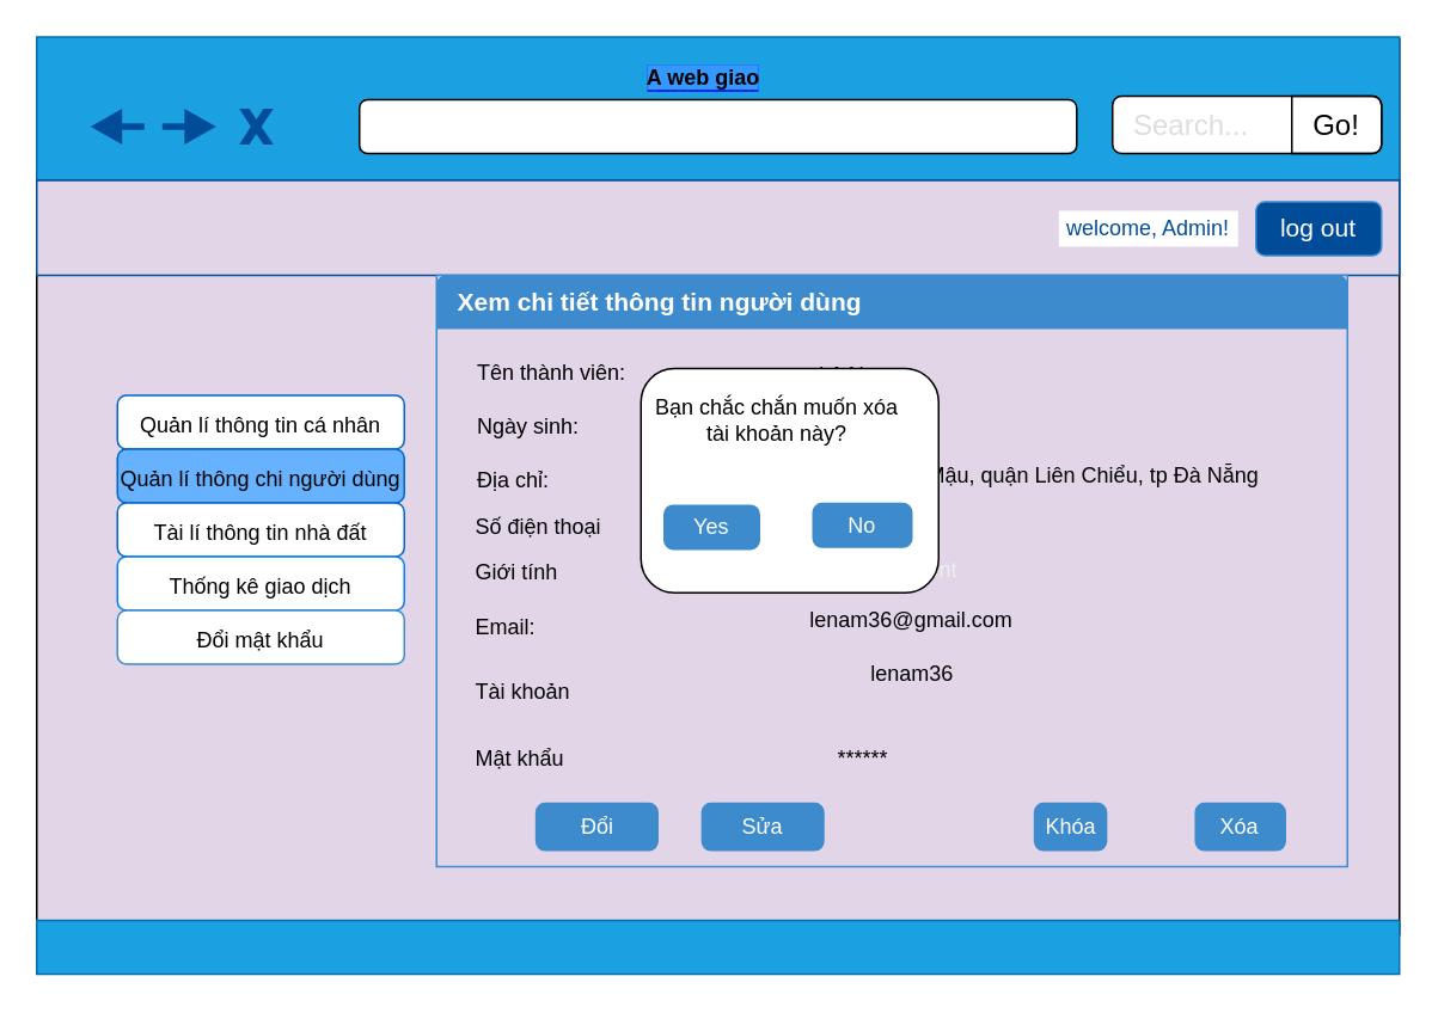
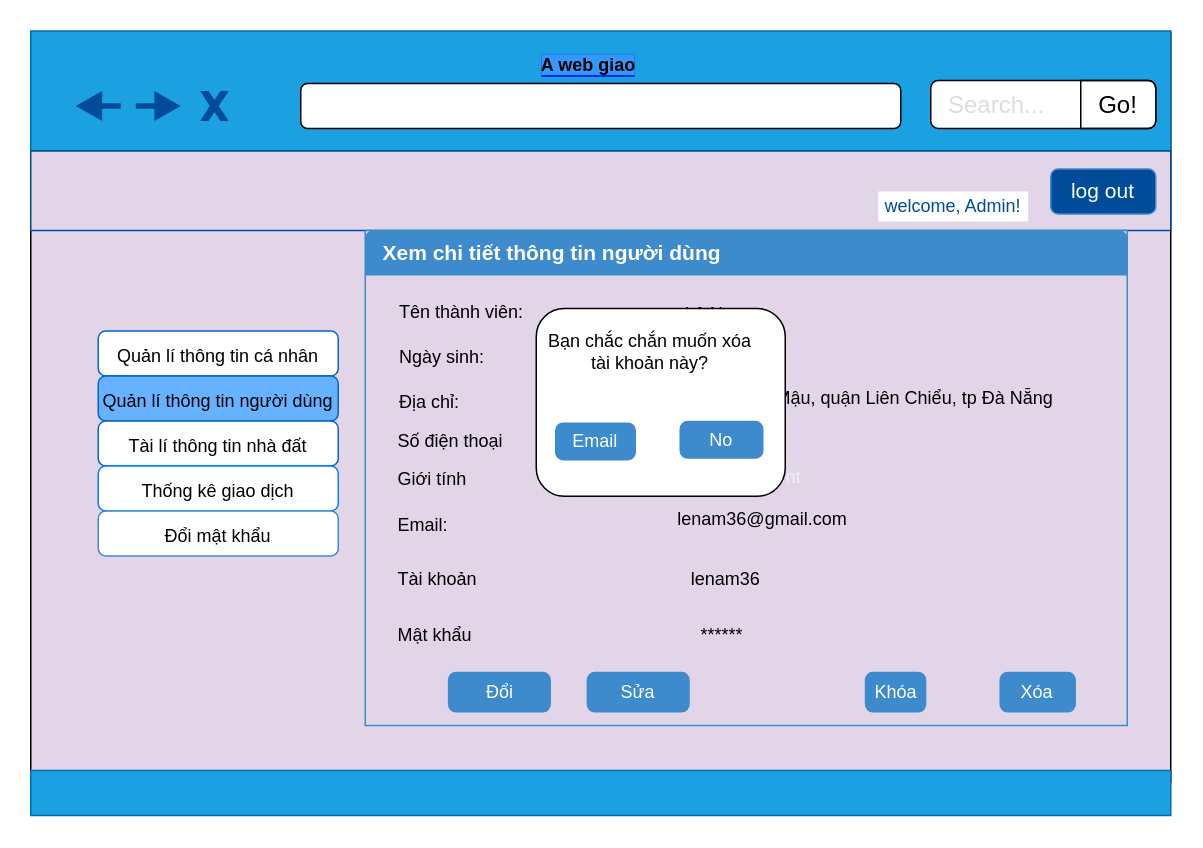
  <mxCell id="0" />
  <mxCell id="1" parent="0" />
  <mxCell id="2" value="" style="rounded=0;whiteSpace=wrap;html=1;fillColor=#E1D5E7;" parent="1" vertex="1"><mxGeometry y="21" width="760" height="500" as="geometry" x="20" /></mxCell>
  <mxCell id="3" value="" style="rounded=0;whiteSpace=wrap;html=1;fillColor=#1ba1e2;strokeColor=#006EAF;fontColor=#ffffff;" parent="1" vertex="1"><mxGeometry y="20" width="760" height="80" as="geometry" x="20" /></mxCell>
  <mxCell id="4" value="" style="rounded=0;whiteSpace=wrap;html=1;fillColor=#1ba1e2;strokeColor=#006EAF;fontColor=#ffffff;" parent="1" vertex="1"><mxGeometry y="513" width="760" height="30" as="geometry" x="20" /></mxCell>
  <mxCell id="5" value="" style="rounded=1;whiteSpace=wrap;html=1;" parent="1" vertex="1"><mxGeometry x="200" y="55" width="400" height="30" as="geometry" /></mxCell>
  <mxCell id="6" value="Search..." style="html=1;shadow=0;shape=mxgraph.bootstrap.rrect;fillColor=#ffffff;rSize=5;strokeColor=#000000;align=left;spacingLeft=10;fontSize=16;fontColor=#dddddd;whiteSpace=wrap;" parent="1" vertex="1"><mxGeometry x="620" y="53" width="150" height="32" as="geometry" /></mxCell>
  <mxCell id="7" value="Go!" style="html=1;shadow=0;dashed=0;shape=mxgraph.bootstrap.rightButton;rSize=5;strokeColor=#000000;fillColor=none;fontSize=16;whiteSpace=wrap;resizeHeight=1;" parent="6" vertex="1"><mxGeometry x="1" width="50" height="32" relative="1" as="geometry"><mxPoint x="-50" as="offset" /></mxGeometry></mxCell>
  <mxCell id="8" value="" style="verticalLabelPosition=bottom;verticalAlign=top;html=1;shape=mxgraph.basic.x;strokeColor=none;fillColor=#004C99;fontColor=#ffffff;" parent="1" vertex="1"><mxGeometry x="133" y="60" width="19" height="20" as="geometry" /></mxCell>
  <mxCell id="9" value="" style="shape=image;html=1;verticalAlign=top;verticalLabelPosition=bottom;labelBackgroundColor=#ffffff;imageAspect=0;aspect=fixed;image=https://cdn0.iconfinder.com/data/icons/my-house-1/512/09-house-128.png;fillColor=#0000FF;" parent="1" vertex="1"><mxGeometry x="160" y="55" width="30" height="30" as="geometry" /></mxCell>
  <mxCell id="10" value="" style="html=1;shadow=0;dashed=0;align=center;verticalAlign=middle;shape=mxgraph.arrows2.arrow;dy=0.82;dx=17.6;flipH=1;notch=0;labelBackgroundColor=#0000ff;fillColor=#004C99;strokeColor=none;" parent="1" vertex="1"><mxGeometry x="50" y="60" width="30" height="20" as="geometry" /></mxCell>
  <mxCell id="11" value="" style="html=1;shadow=0;dashed=0;align=center;verticalAlign=middle;shape=mxgraph.arrows2.arrow;dy=0.82;dx=17.6;flipH=1;notch=0;labelBackgroundColor=#0000ff;fillColor=#004C99;strokeColor=none;rotation=180;" parent="1" vertex="1"><mxGeometry x="90" y="60" width="30" height="20" as="geometry" /></mxCell>
  <mxCell id="12" value="&lt;b style=&quot;background-color: rgb(51 , 153 , 255)&quot;&gt;A web giao&lt;/b&gt;" style="text;html=1;align=center;verticalAlign=middle;whiteSpace=wrap;rounded=0;labelBackgroundColor=#0000ff;" parent="1" vertex="1"><mxGeometry x="347" y="33" width="90" height="20" as="geometry" /></mxCell>
  <mxCell id="13" value="" style="rounded=0;whiteSpace=wrap;html=1;strokeColor=#004C99;fillColor=#E1D5E7;" parent="1" vertex="1"><mxGeometry y="100" width="760" height="53" as="geometry" x="20" /></mxCell>
  <mxCell id="14" value="log out" style="html=1;shadow=0;dashed=0;shape=mxgraph.bootstrap.rrect;rSize=5;fillColor=#004C99;align=center;strokeColor=#3D8BCD;fontColor=#ffffff;fontSize=14;whiteSpace=wrap;" parent="1" vertex="1"><mxGeometry x="700" y="112" width="70" height="30" as="geometry" /></mxCell>
- <mxCell id="15" value="&lt;font color=&quot;#004c99&quot;&gt;welcome, Admin!&lt;/font&gt;" style="text;html=1;strokeColor=none;fillColor=#FFFFFF;align=center;verticalAlign=middle;whiteSpace=wrap;rounded=0;" parent="1" vertex="1"><mxGeometry x="590" y="117" width="100" height="20" as="geometry" /></mxCell>
+ <mxCell id="15" value="&lt;font color=&quot;#004c99&quot;&gt;welcome, Admin!&lt;/font&gt;" style="text;html=1;strokeColor=none;fillColor=#FFFFFF;align=center;verticalAlign=middle;whiteSpace=wrap;rounded=0;" parent="1" vertex="1"><mxGeometry x="585" y="127" width="100" height="20" as="geometry" /></mxCell>
  <mxCell id="16" value="Panel content" style="text;html=1;strokeColor=#3D8BCD;fillColor=#E1D5E7;align=center;verticalAlign=middle;whiteSpace=wrap;rounded=0;shadow=0;dashed=0;fontFamily=Helvetica;fontSize=12;fontColor=#f0f0f0;" parent="1" vertex="1"><mxGeometry x="243" y="153" width="508" height="330" as="geometry" /></mxCell>
  <mxCell id="17" value="Xem chi tiết thông tin người dùng" style="html=1;shadow=0;dashed=0;shape=mxgraph.bootstrap.topButton;rSize=5;strokeColor=none;fillColor=#3D8BCD;fontColor=#ffffff;fontSize=14;fontStyle=1;align=left;spacingLeft=10;whiteSpace=wrap;resizeWidth=1;" parent="16" vertex="1"><mxGeometry width="508.0" height="30" relative="1" as="geometry" /></mxCell>
  <mxCell id="18" value="Tên thành viên:" style="text;html=1;strokeColor=none;fillColor=none;align=left;verticalAlign=middle;whiteSpace=wrap;rounded=0;" parent="16" vertex="1"><mxGeometry x="21.167" y="43.607" width="127" height="23.571" as="geometry" /></mxCell>
  <mxCell id="19" value="Ngày sinh:&lt;span style=&quot;font-family: &amp;#34;helvetica&amp;#34; , &amp;#34;arial&amp;#34; , sans-serif ; font-size: 0px ; white-space: nowrap&quot;&gt;%3CmxGraphModel%3E%3Croot%3E%3CmxCell%20id%3D%220%22%2F%3E%3CmxCell%20id%3D%221%22%20parent%3D%220%22%2F%3E%3CmxCell%20id%3D%222%22%20value%3D%22T%C3%AAn%20th%C3%A0nh%20vi%C3%AAn%3A%22%20style%3D%22text%3Bhtml%3D1%3BstrokeColor%3Dnone%3BfillColor%3Dnone%3Balign%3Dcenter%3BverticalAlign%3Dmiddle%3BwhiteSpace%3Dwrap%3Brounded%3D0%3B%22%20vertex%3D%221%22%20parent%3D%221%22%3E%3CmxGeometry%20x%3D%22252%22%20y%3D%22217%22%20width%3D%22120%22%20height%3D%2220%22%20as%3D%22geometry%22%2F%3E%3C%2FmxCell%3E%3C%2Froot%3E%3C%2FmxGraphModel%3E&lt;/span&gt;&lt;span style=&quot;font-family: &amp;#34;helvetica&amp;#34; , &amp;#34;arial&amp;#34; , sans-serif ; font-size: 0px ; white-space: nowrap&quot;&gt;%3CmxGraphModel%3E%3Croot%3E%3CmxCell%20id%3D%220%22%2F%3E%3CmxCell%20id%3D%221%22%20parent%3D%220%22%2F%3E%3CmxCell%20id%3D%222%22%20value%3D%22T%C3%AAn%20th%C3%A0nh%20vi%C3%AAn%3A%22%20style%3D%22text%3Bhtml%3D1%3BstrokeColor%3Dnone%3BfillColor%3Dnone%3Balign%3Dcenter%3BverticalAlign%3Dmiddle%3BwhiteSpace%3Dwrap%3Brounded%3D0%3B%22%20vertex%3D%221%22%20parent%3D%221%22%3E%3CmxGeometry%20x%3D%22252%22%20y%3D%22217%22%20width%3D%22120%22%20height%3D%2220%22%20as%3D%22geometry%22%2F%3E%3C%2FmxCell%3E%3C%2Froot%3E%3C%2FmxGraphModel%3E&lt;/span&gt;" style="text;html=1;strokeColor=none;fillColor=none;align=left;verticalAlign=middle;whiteSpace=wrap;rounded=0;" parent="16" vertex="1"><mxGeometry x="21.167" y="73.071" width="127" height="23.571" as="geometry" /></mxCell>
  <mxCell id="20" value="Địa chỉ:" style="text;html=1;strokeColor=none;fillColor=none;align=left;verticalAlign=middle;whiteSpace=wrap;rounded=0;" parent="16" vertex="1"><mxGeometry x="21" y="102.987" width="110" height="23.255" as="geometry" /></mxCell>
  <mxCell id="21" value="Số điện thoại" style="text;html=1;strokeColor=none;fillColor=none;align=left;verticalAlign=middle;whiteSpace=wrap;rounded=0;" parent="16" vertex="1"><mxGeometry x="20" y="129.564" width="118" height="23.255" as="geometry" /></mxCell>
  <mxCell id="22" value="Giới tính" style="text;html=1;strokeColor=none;fillColor=none;align=left;verticalAlign=middle;whiteSpace=wrap;rounded=0;" parent="16" vertex="1"><mxGeometry x="20" y="155.034" width="120" height="22.148" as="geometry" /></mxCell>
  <mxCell id="23" value="Email:" style="text;html=1;strokeColor=none;fillColor=none;align=left;verticalAlign=middle;whiteSpace=wrap;rounded=0;" parent="16" vertex="1"><mxGeometry x="20" y="184.933" width="120" height="23.255" as="geometry" /></mxCell>
  <mxCell id="24" value="Tài khoản" style="text;html=1;strokeColor=none;fillColor=none;align=left;verticalAlign=middle;whiteSpace=wrap;rounded=0;" parent="16" vertex="1"><mxGeometry x="20" y="221.477" width="118" height="23.255" as="geometry" /></mxCell>
  <mxCell id="25" value="Mật khẩu" style="text;html=1;strokeColor=none;fillColor=none;align=left;verticalAlign=middle;whiteSpace=wrap;rounded=0;" parent="16" vertex="1"><mxGeometry x="20" y="258.02" width="120" height="23.255" as="geometry" /></mxCell>
  <mxCell id="26" value="Sửa&lt;span style=&quot;color: rgb(0 , 0 , 0) ; font-family: &amp;#34;helvetica&amp;#34; , &amp;#34;arial&amp;#34; , sans-serif ; font-size: 0px ; white-space: nowrap&quot;&gt;%3CmxGraphModel%3E%3Croot%3E%3CmxCell%20id%3D%220%22%2F%3E%3CmxCell%20id%3D%221%22%20parent%3D%220%22%2F%3E%3CmxCell%20id%3D%222%22%20value%3D%22H%E1%BB%A7y%22%20style%3D%22html%3D1%3Bshadow%3D0%3Bdashed%3D0%3Bshape%3Dmxgraph.bootstrap.rrect%3BrSize%3D5%3BfillColor%3D%233D8BCD%3Balign%3Dcenter%3BstrokeColor%3D%233D8BCD%3BfontColor%3D%23ffffff%3BfontSize%3D12%3BwhiteSpace%3Dwrap%3B%22%20vertex%3D%221%22%20parent%3D%221%22%3E%3CmxGeometry%20x%3D%22331%22%20y%3D%22438.145%22%20width%3D%2264%22%20height%3D%2223.634%22%20as%3D%22geometry%22%2F%3E%3C%2FmxCell%3E%3C%2Froot%3E%3C%2FmxGraphModel%3E&lt;/span&gt;" style="html=1;shadow=0;dashed=0;shape=mxgraph.bootstrap.rrect;rSize=5;fillColor=#3D8BCD;align=center;strokeColor=#3D8BCD;fontColor=#ffffff;fontSize=12;whiteSpace=wrap;" parent="16" vertex="1"><mxGeometry x="148.092" y="294.724" width="67.733" height="26.172" as="geometry" /></mxCell>
  <mxCell id="27" value="Lê Nam" style="text;html=1;strokeColor=none;fillColor=none;align=center;verticalAlign=middle;whiteSpace=wrap;rounded=0;" parent="16" vertex="1"><mxGeometry x="183.092" y="44.379" width="102.658" height="22.759" as="geometry" /></mxCell>
  <mxCell id="28" value="20/01/1987" style="text;html=1;strokeColor=none;fillColor=none;align=center;verticalAlign=middle;whiteSpace=wrap;rounded=0;" parent="16" vertex="1"><mxGeometry x="190.5" y="77.379" width="95.25" height="14.793" as="geometry" /></mxCell>
  <mxCell id="29" value="80 Hồ Tùng Mậu, quận Liên Chiểu, tp Đà Nẵng" style="text;html=1;strokeColor=none;fillColor=none;align=center;verticalAlign=middle;whiteSpace=wrap;rounded=0;" parent="16" vertex="1"><mxGeometry x="195.792" y="100.138" width="275.167" height="22.759" as="geometry" /></mxCell>
  <mxCell id="30" value="0123456789" style="text;html=1;strokeColor=none;fillColor=none;align=center;verticalAlign=middle;whiteSpace=wrap;rounded=0;" parent="16" vertex="1"><mxGeometry x="195.792" y="133.138" width="89.958" height="22.759" as="geometry" /></mxCell>
  <mxCell id="31" value="Nam" style="text;html=1;strokeColor=none;fillColor=none;align=center;verticalAlign=middle;whiteSpace=wrap;rounded=0;" parent="16" vertex="1"><mxGeometry x="206.375" y="155.897" width="42.333" height="22.759" as="geometry" /></mxCell>
  <mxCell id="32" value="lenam36@gmail.com" style="text;html=1;strokeColor=none;fillColor=none;align=center;verticalAlign=middle;whiteSpace=wrap;rounded=0;" parent="16" vertex="1"><mxGeometry x="195.792" y="182.069" width="137.583" height="22.759" as="geometry" /></mxCell>
- <mxCell id="33" value="lenam36" style="text;html=1;strokeColor=none;fillColor=none;align=center;verticalAlign=middle;whiteSpace=wrap;rounded=0;" parent="16" vertex="1"><mxGeometry x="231.375" y="211.897" width="68.792" height="22.759" as="geometry" /></mxCell>
+ <mxCell id="33" value="lenam36" style="text;html=1;strokeColor=none;fillColor=none;align=center;verticalAlign=middle;whiteSpace=wrap;rounded=0;" parent="16" vertex="1"><mxGeometry x="206.375" y="221.897" width="68.792" height="22.759" as="geometry" /></mxCell>
  <mxCell id="34" value="******" style="text;html=1;strokeColor=none;fillColor=none;align=center;verticalAlign=middle;whiteSpace=wrap;rounded=0;" parent="16" vertex="1"><mxGeometry x="216.958" y="258.31" width="42.333" height="22.759" as="geometry" /></mxCell>
  <mxCell id="35" value="Xóa" style="html=1;shadow=0;dashed=0;shape=mxgraph.bootstrap.rrect;rSize=5;fillColor=#3D8BCD;align=center;strokeColor=#3D8BCD;fontColor=#ffffff;fontSize=12;whiteSpace=wrap;" parent="16" vertex="1"><mxGeometry x="423.3" y="294.724" width="50" height="26.172" as="geometry" /></mxCell>
  <mxCell id="36" value="Khóa" style="html=1;shadow=0;dashed=0;shape=mxgraph.bootstrap.rrect;rSize=5;fillColor=#3D8BCD;align=center;strokeColor=#3D8BCD;fontColor=#ffffff;fontSize=12;whiteSpace=wrap;" parent="16" vertex="1"><mxGeometry x="333.542" y="294.724" width="40" height="26.172" as="geometry" /></mxCell>
  <mxCell id="37" value="Đổi" style="html=1;shadow=0;dashed=0;shape=mxgraph.bootstrap.rrect;rSize=5;fillColor=#3D8BCD;align=center;strokeColor=#3D8BCD;fontColor=#ffffff;fontSize=12;whiteSpace=wrap;" parent="16" vertex="1"><mxGeometry x="55.562" y="294.724" width="67.733" height="26.172" as="geometry" /></mxCell>
  <mxCell id="38" value="" style="rounded=1;whiteSpace=wrap;html=1;fillColor=#FFFFFF;" parent="16" vertex="1"><mxGeometry x="114" y="52.047" width="166" height="125.134" as="geometry" /></mxCell>
  <mxCell id="39" value="Bạn chắc chắn muốn xóa tài khoản này?" style="text;html=1;strokeColor=none;fillColor=none;align=center;verticalAlign=middle;whiteSpace=wrap;rounded=0;" parent="16" vertex="1"><mxGeometry x="120" y="63.121" width="140" height="36.544" as="geometry" /></mxCell>
- <mxCell id="40" value="Yes" style="html=1;shadow=0;dashed=0;shape=mxgraph.bootstrap.rrect;rSize=5;fillColor=#3D8BCD;align=center;strokeColor=#3D8BCD;fontColor=#ffffff;fontSize=12;whiteSpace=wrap;" parent="16" vertex="1"><mxGeometry x="127" y="128.456" width="53" height="24.362" as="geometry" /></mxCell>
+ <mxCell id="40" value="Email" style="html=1;shadow=0;dashed=0;shape=mxgraph.bootstrap.rrect;rSize=5;fillColor=#3D8BCD;align=center;strokeColor=#3D8BCD;fontColor=#ffffff;fontSize=12;whiteSpace=wrap;" parent="16" vertex="1"><mxGeometry x="127" y="128.456" width="53" height="24.362" as="geometry" /></mxCell>
  <mxCell id="41" value="No" style="html=1;shadow=0;dashed=0;shape=mxgraph.bootstrap.rrect;rSize=5;fillColor=#3D8BCD;align=center;strokeColor=#3D8BCD;fontColor=#ffffff;fontSize=12;whiteSpace=wrap;" parent="16" vertex="1"><mxGeometry x="210" y="127.349" width="55" height="24.362" as="geometry" /></mxCell>
  <mxCell id="42" value="&lt;font style=&quot;font-size: 12px&quot;&gt;Quản lí thông tin cá nhân&lt;/font&gt;" style="html=1;shadow=0;dashed=0;shape=mxgraph.bootstrap.rrect;rSize=5;strokeColor=#0066CC;fillColor=#ffffff;align=center;fontSize=16;whiteSpace=wrap;" parent="1" vertex="1"><mxGeometry x="65" y="220" width="160" height="30" as="geometry" /></mxCell>
- <mxCell id="43" value="&lt;span style=&quot;white-space: normal&quot;&gt;&lt;font style=&quot;font-size: 12px&quot;&gt;Quản lí thông chi người dùng&lt;/font&gt;&lt;/span&gt;" style="html=1;shadow=0;dashed=0;shape=mxgraph.bootstrap.rrect;rSize=5;strokeColor=#0066CC;fillColor=#66B2FF;align=center;fontSize=16;whiteSpace=wrap;" parent="1" vertex="1"><mxGeometry x="65" y="250" width="160" height="30" as="geometry" /></mxCell>
+ <mxCell id="43" value="&lt;span style=&quot;white-space: normal&quot;&gt;&lt;font style=&quot;font-size: 12px&quot;&gt;Quản lí thông tin người dùng&lt;/font&gt;&lt;/span&gt;" style="html=1;shadow=0;dashed=0;shape=mxgraph.bootstrap.rrect;rSize=5;strokeColor=#0066CC;fillColor=#66B2FF;align=center;fontSize=16;whiteSpace=wrap;" parent="1" vertex="1"><mxGeometry x="65" y="250" width="160" height="30" as="geometry" /></mxCell>
  <mxCell id="44" value="&lt;span style=&quot;font-size: 12px&quot;&gt;Tài lí thông tin nhà đất&lt;/span&gt;" style="html=1;shadow=0;dashed=0;shape=mxgraph.bootstrap.rrect;rSize=5;strokeColor=#0066CC;fillColor=#ffffff;align=center;fontSize=16;whiteSpace=wrap;" parent="1" vertex="1"><mxGeometry x="65" y="280" width="160" height="30" as="geometry" /></mxCell>
  <mxCell id="45" value="&lt;span style=&quot;font-size: 12px&quot;&gt;Thống kê giao dịch&lt;/span&gt;" style="html=1;shadow=0;dashed=0;shape=mxgraph.bootstrap.rrect;rSize=5;strokeColor=#007FFF;fillColor=#ffffff;align=center;fontSize=16;whiteSpace=wrap;" parent="1" vertex="1"><mxGeometry x="65" y="310" width="160" height="30" as="geometry" /></mxCell>
  <mxCell id="46" value="&lt;font style=&quot;font-size: 12px&quot;&gt;Đổi mật khẩu&lt;/font&gt;" style="html=1;shadow=0;dashed=0;shape=mxgraph.bootstrap.rrect;rSize=5;strokeColor=#3D8BCD;fillColor=#FFFFFF;align=center;fontSize=16;whiteSpace=wrap;" parent="1" vertex="1"><mxGeometry x="65" y="340" width="160" height="30" as="geometry" /></mxCell>
